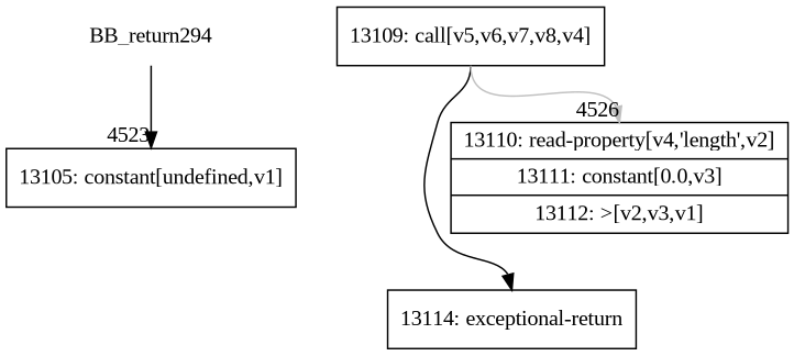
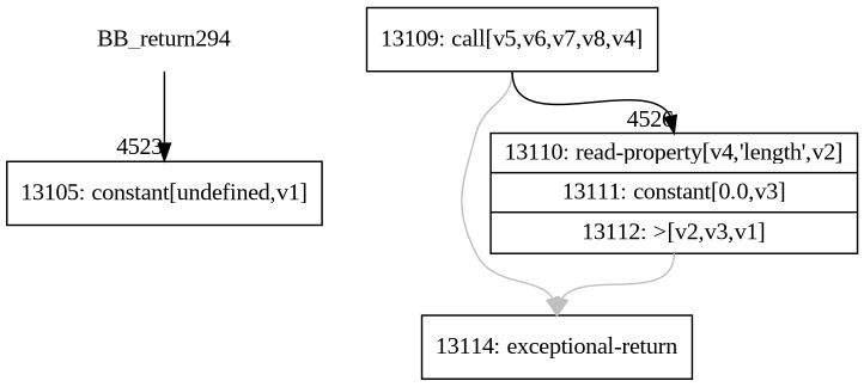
  digraph {
    fontname="Liberation Serif"
    rankdir=TD
    node [fontname="Liberation Serif" shape=record]
    edge [fontname="Liberation Serif" headport=n tailport=s]
    n1 [label=BB_return294 shape=none]
    n2 [label="{13105: constant[undefined,v1]}"]
    n3 [label="{13109: call[v5,v6,v7,v8,v4]}"]
    n4 [label="{13114: exceptional-return}"]
    n5 [label="{13110: read-property[v4,'length',v2]|13111: constant[0.0,v3]|13112: \>[v2,v3,v1]}"]
    n1 -> n2 [headlabel="    4523"]
-   n3 -> n4 [color=black]
-   n3 -> n5 [headlabel="      4526" color=gray]
+   n3 -> n4 [color=gray]
+   n3 -> n5 [headlabel="      4526"]
+   n5 -> n4 [color=gray]
  }
